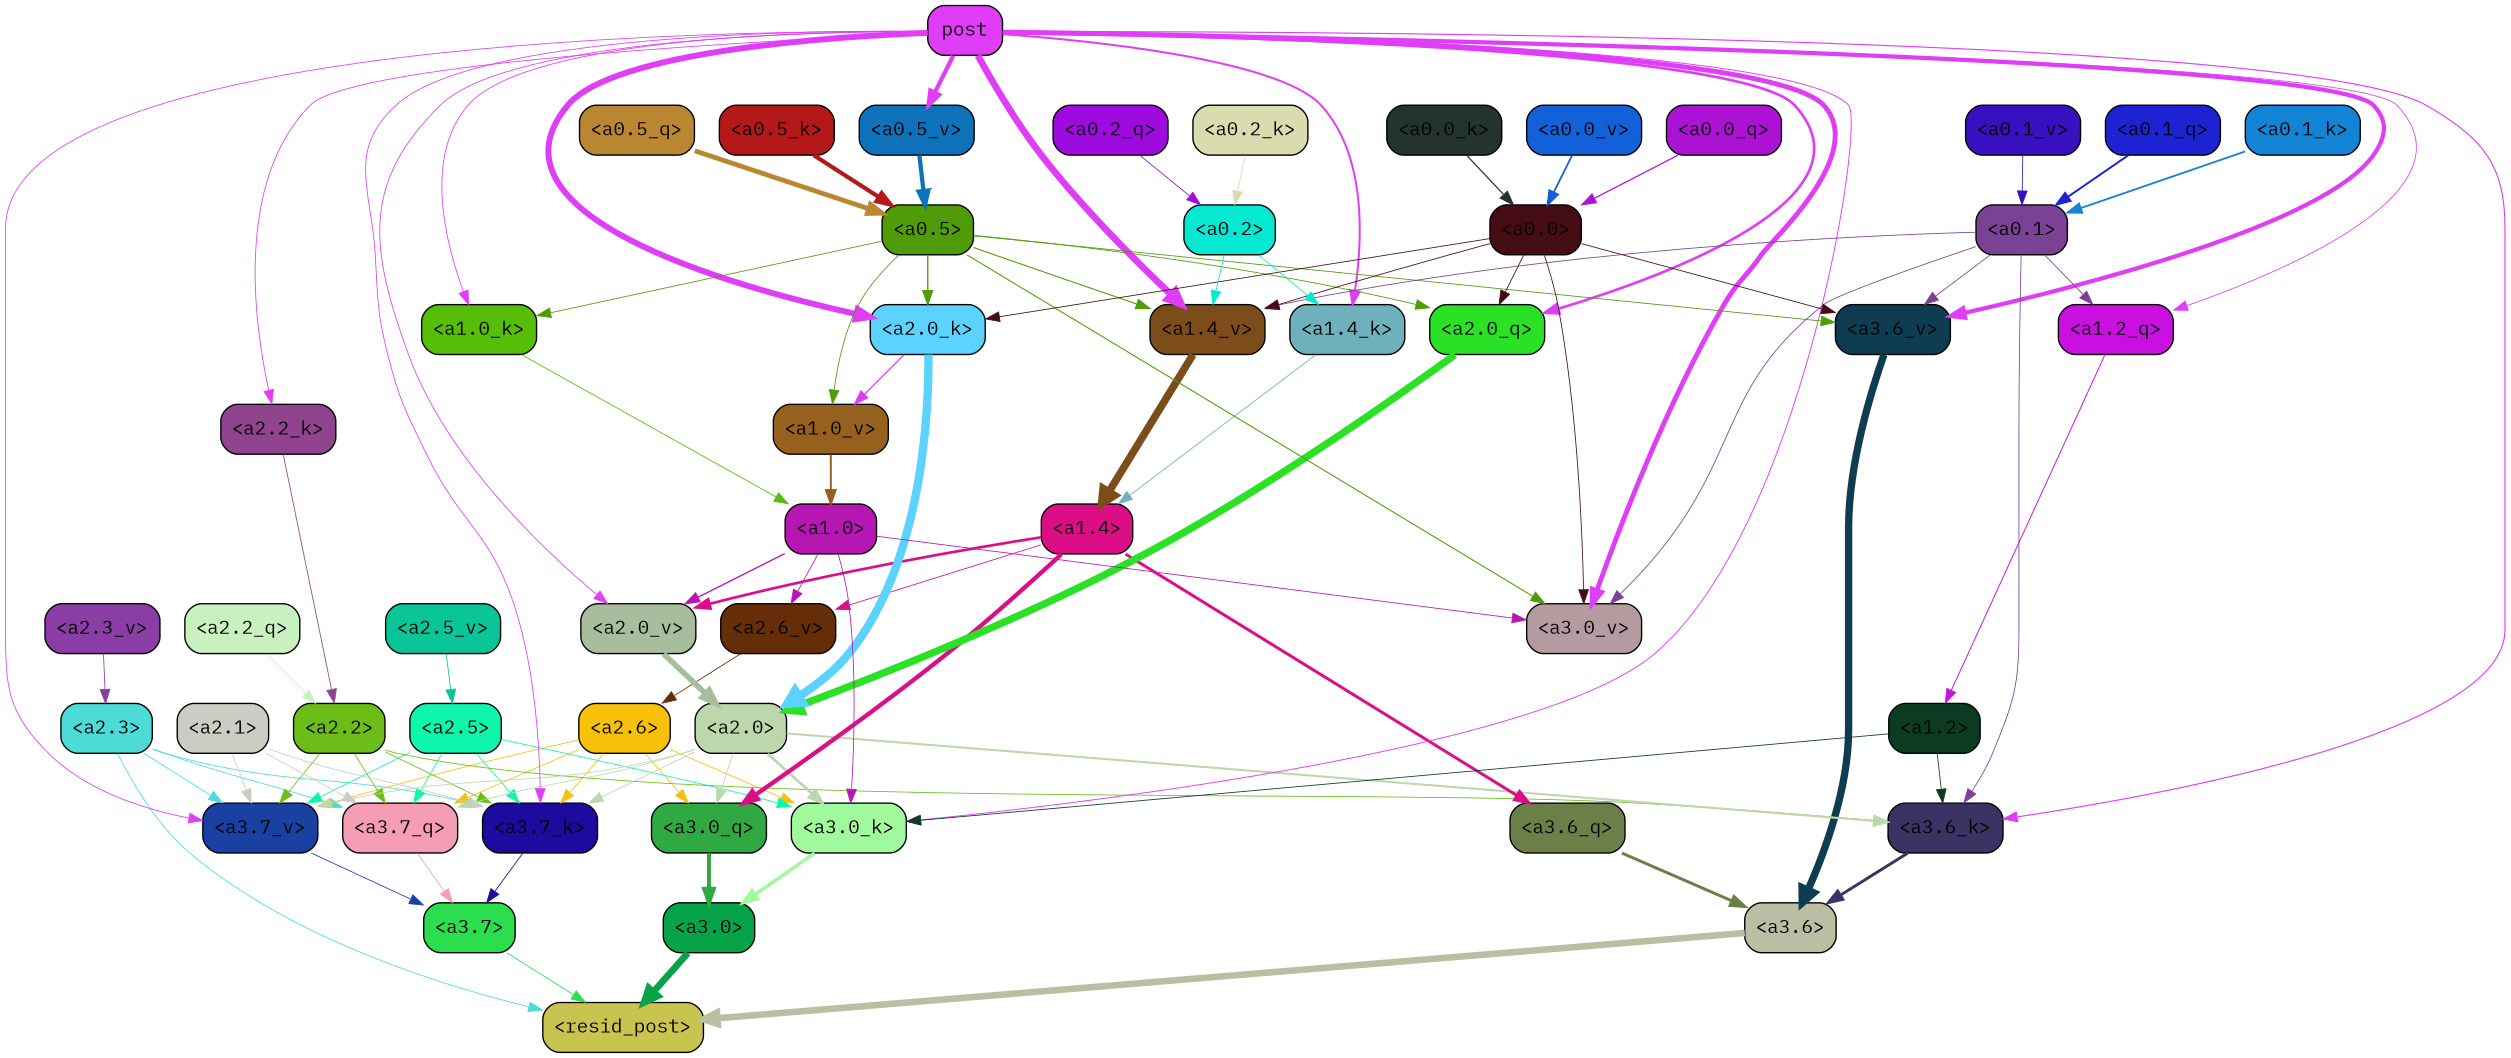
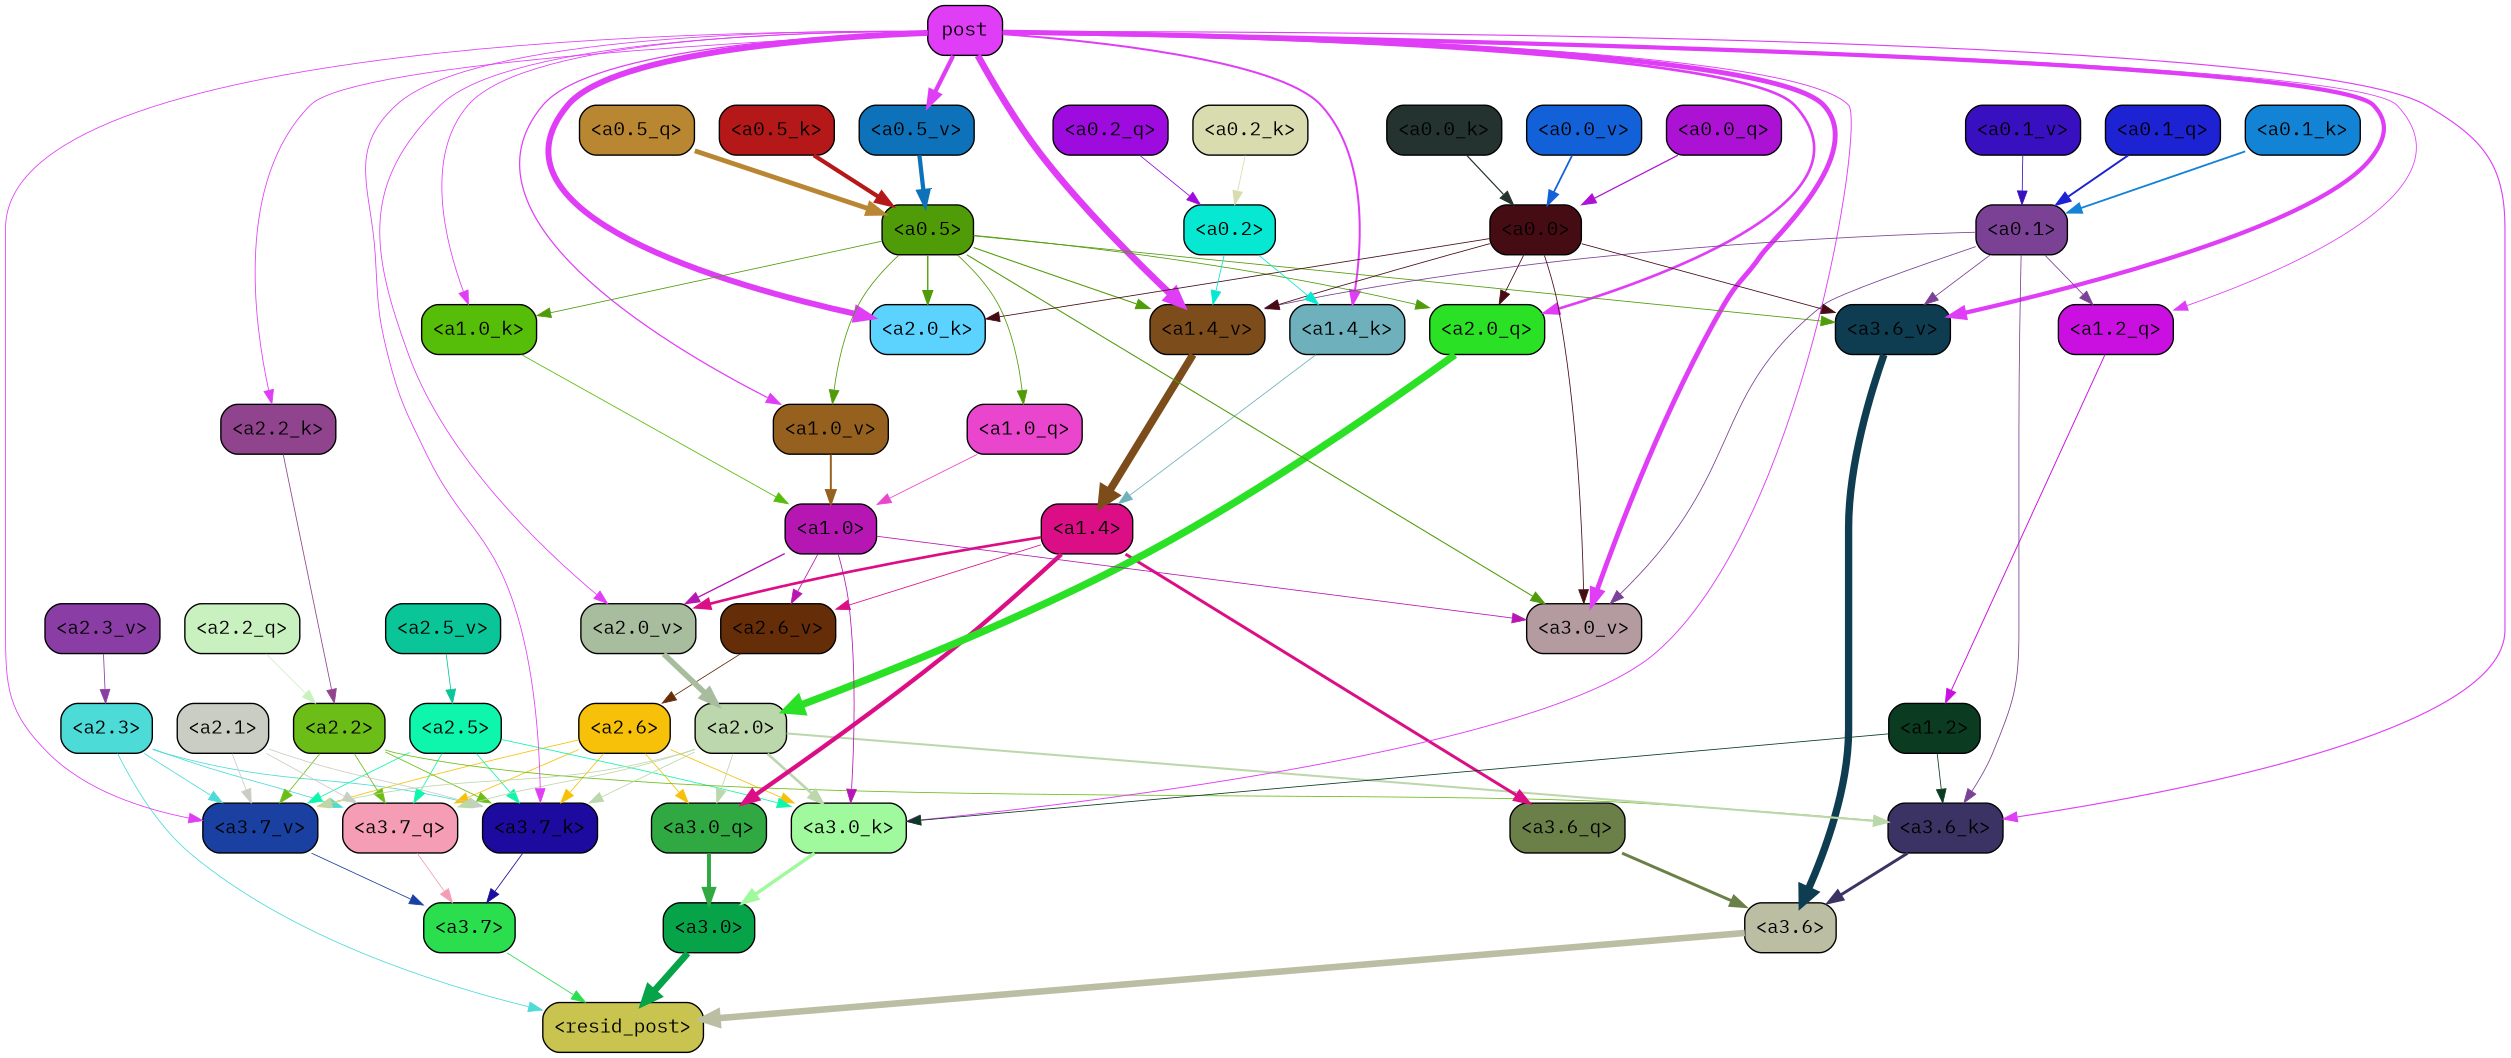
  strict digraph {
    fontname="IBM Plex Mono"
    splines=true
    node [color=black fontname="IBM Plex Mono" shape=box style="filled, rounded"]
    edge [color="#e03df7" fontname="IBM Plex Mono" penwidth=0.6]
    "<a3.7>" [fillcolor="#2ade4e"]
    "<resid_post>" [fillcolor="#c9c450"]
    "<a3.6>" [fillcolor="#bcbea4"]
    "<a3.0>" [fillcolor="#07a349"]
    "<a2.3>" [fillcolor="#4ddbd8"]
    "<a3.7_q>" [fillcolor="#f49db4"]
    "<a3.7_k>" [fillcolor="#1d0a9f"]
    "<a3.7_v>" [fillcolor="#1a41a2"]
    "<a3.6_q>" [fillcolor="#6b8048"]
    "<a3.0_q>" [fillcolor="#30a942"]
    "<a3.6_k>" [fillcolor="#3b3364"]
    "<a3.0_k>" [fillcolor="#a0fa9d"]
    "<a3.6_v>" [fillcolor="#0e3d52"]
    "<a3.0_v>" [fillcolor="#b49b9f"]
    "<a2.6>" [fillcolor="#f7c009"]
    "<a2.5>" [fillcolor="#0ef6ac"]
    "<a2.2>" [fillcolor="#6cbd18"]
    "<a2.1>" [fillcolor="#cacdc3"]
    "<a2.0>" [fillcolor="#bcd7ab"]
    "<a1.4>" [fillcolor="#dc0e86"]
    "<a2.6_v>" [fillcolor="#662e08"]
    "<a2.0_v>" [fillcolor="#a7bd9e"]
    n23 [fillcolor="#e03df7" label=post]
    "<a2.0_q>" [fillcolor="#2be126"]
    "<a2.2_k>" [fillcolor="#90448d"]
    "<a2.0_k>" [fillcolor="#5bd3fe"]
    "<a1.2_q>" [fillcolor="#ca10e0"]
    "<a1.4_k>" [fillcolor="#6eb1bc"]
    "<a1.0_k>" [fillcolor="#56bd08"]
    "<a1.4_v>" [fillcolor="#7c4c1b"]
    "<a1.0_v>" [fillcolor="#96611f"]
    "<a0.5_v>" [fillcolor="#0d72b9"]
    "<a1.2>" [fillcolor="#0b3c22"]
    "<a1.0>" [fillcolor="#b617b2"]
    "<a0.5>" [fillcolor="#509c08"]
+   "<a1.0_q>" [fillcolor="#ea45cd"]
    "<a0.1>" [fillcolor="#7a4194"]
    "<a0.0>" [fillcolor="#460c14"]
    "<a2.2_q>" [fillcolor="#c9f1c0"]
    "<a2.5_v>" [fillcolor="#09c597"]
    "<a2.3_v>" [fillcolor="#8a3da4"]
    "<a0.2>" [fillcolor="#06e8d2"]
    "<a0.5_q>" [fillcolor="#b98632"]
    "<a0.2_q>" [fillcolor="#9e0bde"]
    "<a0.1_q>" [fillcolor="#1d22d2"]
    "<a0.0_q>" [fillcolor="#ac12d4"]
    "<a0.5_k>" [fillcolor="#b51818"]
    "<a0.2_k>" [fillcolor="#d8dcaf"]
    "<a0.1_k>" [fillcolor="#1383d5"]
    "<a0.0_k>" [fillcolor="#243330"]
    "<a0.1_v>" [fillcolor="#3910bf"]
    "<a0.0_v>" [fillcolor="#1361d9"]
    "<a3.7>" -> "<resid_post>" [color="#2ade4e"]
    "<a3.6>" -> "<resid_post>" [color="#bcbea4" penwidth=4.7534414529800415]
    "<a3.0>" -> "<resid_post>" [color="#07a349" penwidth=4.898576855659485]
    "<a2.3>" -> "<resid_post>" [color="#4ddbd8"]
    "<a2.3>" -> "<a3.7_q>" [color="#4ddbd8"]
    "<a2.3>" -> "<a3.7_k>" [color="#4ddbd8"]
    "<a2.3>" -> "<a3.7_v>" [color="#4ddbd8"]
    "<a3.7_q>" -> "<a3.7>" [color="#f49db4"]
    "<a3.7_k>" -> "<a3.7>" [color="#1d0a9f"]
    "<a3.7_v>" -> "<a3.7>" [color="#1a41a2"]
    "<a3.6_q>" -> "<a3.6>" [color="#6b8048" penwidth=2.160832464694977]
    "<a3.0_q>" -> "<a3.0>" [color="#30a942" penwidth=2.870753765106201]
    "<a3.6_k>" -> "<a3.6>" [color="#3b3364" penwidth=2.13908451795578]
    "<a3.0_k>" -> "<a3.0>" [color="#a0fa9d" penwidth=2.520303964614868]
    "<a3.6_v>" -> "<a3.6>" [color="#0e3d52" penwidth=5.297133803367615]
    "<a2.6>" -> "<a3.7_q>" [color="#f7c009"]
    "<a2.6>" -> "<a3.7_k>" [color="#f7c009"]
    "<a2.6>" -> "<a3.7_v>" [color="#f7c009"]
    "<a2.6>" -> "<a3.0_q>" [color="#f7c009"]
    "<a2.6>" -> "<a3.0_k>" [color="#f7c009"]
    "<a2.5>" -> "<a3.7_q>" [color="#0ef6ac"]
    "<a2.5>" -> "<a3.7_k>" [color="#0ef6ac"]
    "<a2.5>" -> "<a3.7_v>" [color="#0ef6ac"]
    "<a2.5>" -> "<a3.0_k>" [color="#0ef6ac"]
    "<a2.2>" -> "<a3.7_q>" [color="#6cbd18"]
    "<a2.2>" -> "<a3.7_k>" [color="#6cbd18"]
    "<a2.2>" -> "<a3.7_v>" [color="#6cbd18"]
    "<a2.2>" -> "<a3.6_k>" [color="#6cbd18"]
    "<a2.1>" -> "<a3.7_q>" [color="#cacdc3"]
    "<a2.1>" -> "<a3.7_k>" [color="#cacdc3"]
    "<a2.1>" -> "<a3.7_v>" [color="#cacdc3"]
    "<a2.0>" -> "<a3.7_q>" [color="#bcd7ab"]
    "<a2.0>" -> "<a3.7_k>" [color="#bcd7ab"]
    "<a2.0>" -> "<a3.7_v>" [color="#bcd7ab"]
    "<a2.0>" -> "<a3.0_q>" [color="#bcd7ab"]
    "<a2.0>" -> "<a3.6_k>" [color="#bcd7ab" penwidth=1.4807794839143753]
    "<a2.0>" -> "<a3.0_k>" [color="#bcd7ab" penwidth=1.9436544477939606]
    "<a1.4>" -> "<a3.6_q>" [color="#dc0e86" penwidth=2.1635248363018036]
    "<a1.4>" -> "<a3.0_q>" [color="#dc0e86" penwidth=3.1362746953964233]
    "<a1.4>" -> "<a2.6_v>" [color="#dc0e86"]
    "<a1.4>" -> "<a2.0_v>" [color="#dc0e86" penwidth=1.9271827340126038]
    "<a2.6_v>" -> "<a2.6>" [color="#662e08"]
    "<a2.0_v>" -> "<a2.0>" [color="#a7bd9e" penwidth=4.041402816772461]
    n23 -> "<a3.7_k>"
    n23 -> "<a3.7_v>"
    n23 -> "<a3.6_k>" [penwidth=0.8202246725559235]
    n23 -> "<a3.0_k>" [penwidth=0.6771316379308701]
    n23 -> "<a3.6_v>" [penwidth=3.067279100418091]
    n23 -> "<a3.0_v>" [penwidth=3.5202720761299133]
    n23 -> "<a2.0_v>"
    n23 -> "<a2.0_q>" [penwidth=1.9194039106369019]
    n23 -> "<a2.2_k>"
    n23 -> "<a2.0_k>" [penwidth=4.28515887260437]
    n23 -> "<a1.2_q>"
    n23 -> "<a1.4_k>" [penwidth=1.441945195198059]
    n23 -> "<a1.0_k>"
    n23 -> "<a1.4_v>" [penwidth=4.830149412155151]
-   "<a2.0_k>" -> "<a1.0_v>" [penwidth=0.8981428295373917]
+   n23 -> "<a1.0_v>" [penwidth=0.8981428295373917]
    n23 -> "<a0.5_v>" [penwidth=3.074461340904236]
    "<a2.0_q>" -> "<a2.0>" [color="#2be126" penwidth=5.313405752182007]
    "<a2.2_k>" -> "<a2.2>" [color="#90448d"]
-   "<a2.0_k>" -> "<a2.0>" [color="#5bd3fe" penwidth=6.029795527458191]
    "<a1.2_q>" -> "<a1.2>" [color="#ca10e0" penwidth=0.6924253702163696]
    "<a1.4_k>" -> "<a1.4>" [color="#6eb1bc"]
    "<a1.0_k>" -> "<a1.0>" [color="#56bd08"]
    "<a1.4_v>" -> "<a1.4>" [color="#7c4c1b" penwidth=5.515027642250061]
    "<a1.0_v>" -> "<a1.0>" [color="#96611f" penwidth=1.4252789914608002]
    "<a0.5_v>" -> "<a0.5>" [color="#0d72b9" penwidth=3.088594377040863]
    "<a1.2>" -> "<a3.6_k>" [color="#0b3c22"]
    "<a1.2>" -> "<a3.0_k>" [color="#0b3c22"]
    "<a1.0>" -> "<a3.0_k>" [color="#b617b2"]
    "<a1.0>" -> "<a3.0_v>" [color="#b617b2"]
    "<a1.0>" -> "<a2.6_v>" [color="#b617b2"]
    "<a1.0>" -> "<a2.0_v>" [color="#b617b2" penwidth=0.9754131138324738]
    "<a0.5>" -> "<a3.6_v>" [color="#509c08"]
    "<a0.5>" -> "<a3.0_v>" [color="#509c08" penwidth=0.764040544629097]
    "<a0.5>" -> "<a2.0_q>" [color="#509c08"]
    "<a0.5>" -> "<a2.0_k>" [color="#509c08" penwidth=0.9763890504837036]
    "<a0.5>" -> "<a1.0_k>" [color="#509c08"]
    "<a0.5>" -> "<a1.4_v>" [color="#509c08" penwidth=0.7723740935325623]
    "<a0.5>" -> "<a1.0_v>" [color="#509c08"]
+   "<a0.5>" -> "<a1.0_q>" [color="#509c08"]
+   "<a1.0_q>" -> "<a1.0>" [color="#ea45cd"]
    "<a0.1>" -> "<a3.6_k>" [color="#7a4194"]
    "<a0.1>" -> "<a3.6_v>" [color="#7a4194"]
    "<a0.1>" -> "<a3.0_v>" [color="#7a4194"]
    "<a0.1>" -> "<a1.2_q>" [color="#7a4194"]
    "<a0.1>" -> "<a1.4_v>" [color="#7a4194"]
    "<a0.0>" -> "<a3.6_v>" [color="#460c14"]
    "<a0.0>" -> "<a3.0_v>" [color="#460c14"]
    "<a0.0>" -> "<a2.0_q>" [color="#460c14"]
    "<a0.0>" -> "<a2.0_k>" [color="#460c14"]
    "<a0.0>" -> "<a1.4_v>" [color="#460c14"]
    "<a2.2_q>" -> "<a2.2>" [color="#c9f1c0"]
    "<a2.5_v>" -> "<a2.5>" [color="#09c597"]
    "<a2.3_v>" -> "<a2.3>" [color="#8a3da4"]
    "<a0.2>" -> "<a1.4_k>" [color="#06e8d2"]
    "<a0.2>" -> "<a1.4_v>" [color="#06e8d2"]
    "<a0.5_q>" -> "<a0.5>" [color="#b98632" penwidth=3.470327615737915]
    "<a0.2_q>" -> "<a0.2>" [color="#9e0bde"]
    "<a0.1_q>" -> "<a0.1>" [color="#1d22d2" penwidth=1.4035804867744446]
    "<a0.0_q>" -> "<a0.0>" [color="#ac12d4" penwidth=0.8884857892990112]
    "<a0.5_k>" -> "<a0.5>" [color="#b51818" penwidth=3.017053723335266]
    "<a0.2_k>" -> "<a0.2>" [color="#d8dcaf"]
    "<a0.1_k>" -> "<a0.1>" [color="#1383d5" penwidth=1.3217589855194092]
    "<a0.0_k>" -> "<a0.0>" [color="#243330" penwidth=0.8782260417938232]
    "<a0.1_v>" -> "<a0.1>" [color="#3910bf"]
    "<a0.0_v>" -> "<a0.0>" [color="#1361d9" penwidth=1.2872320413589478]
  }
